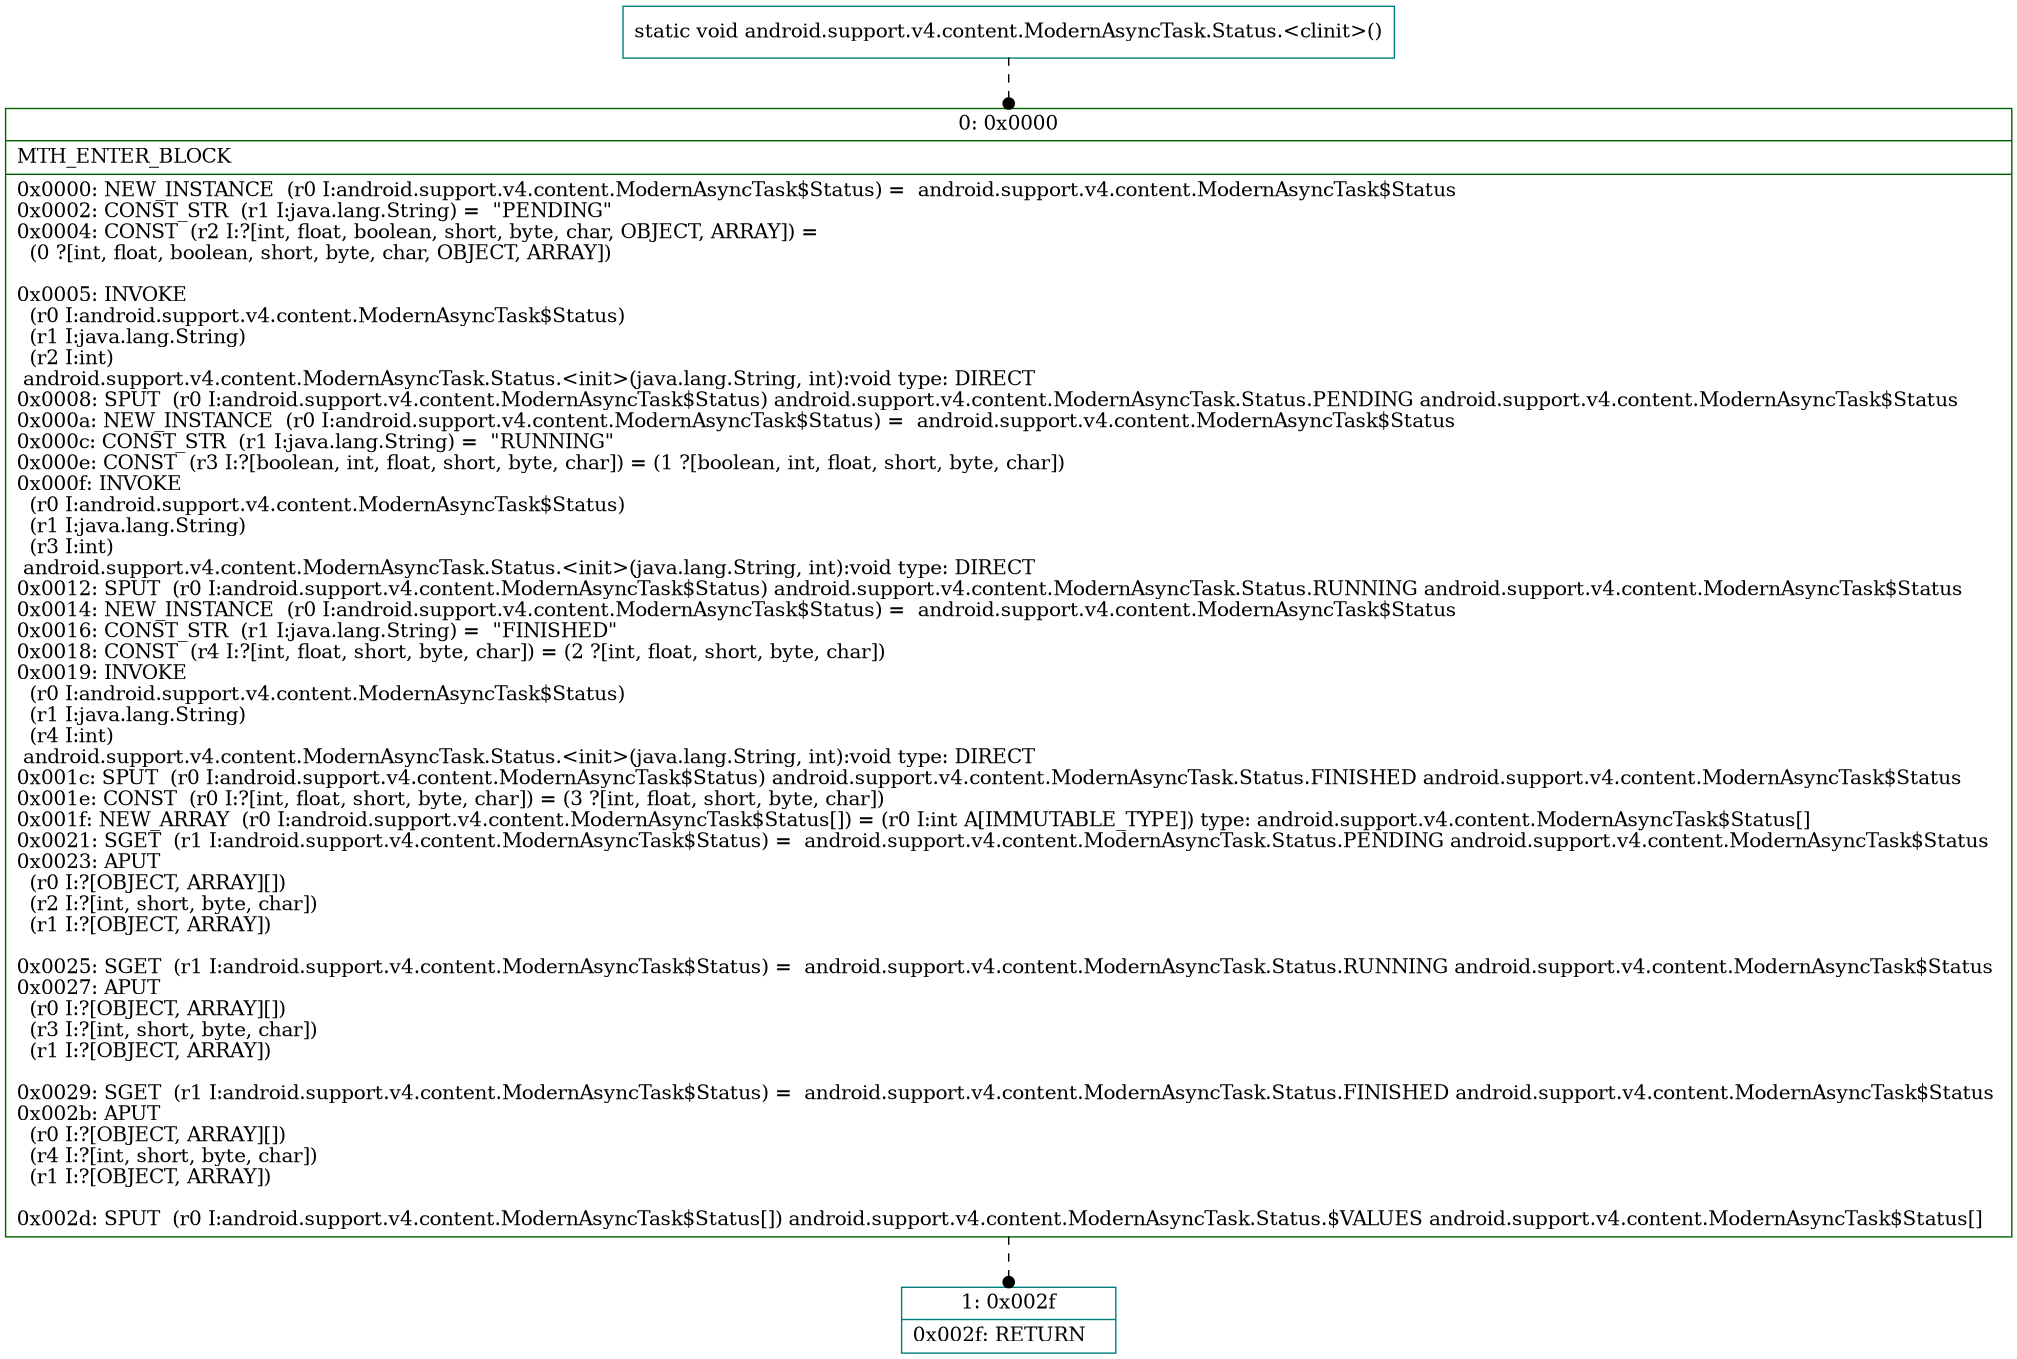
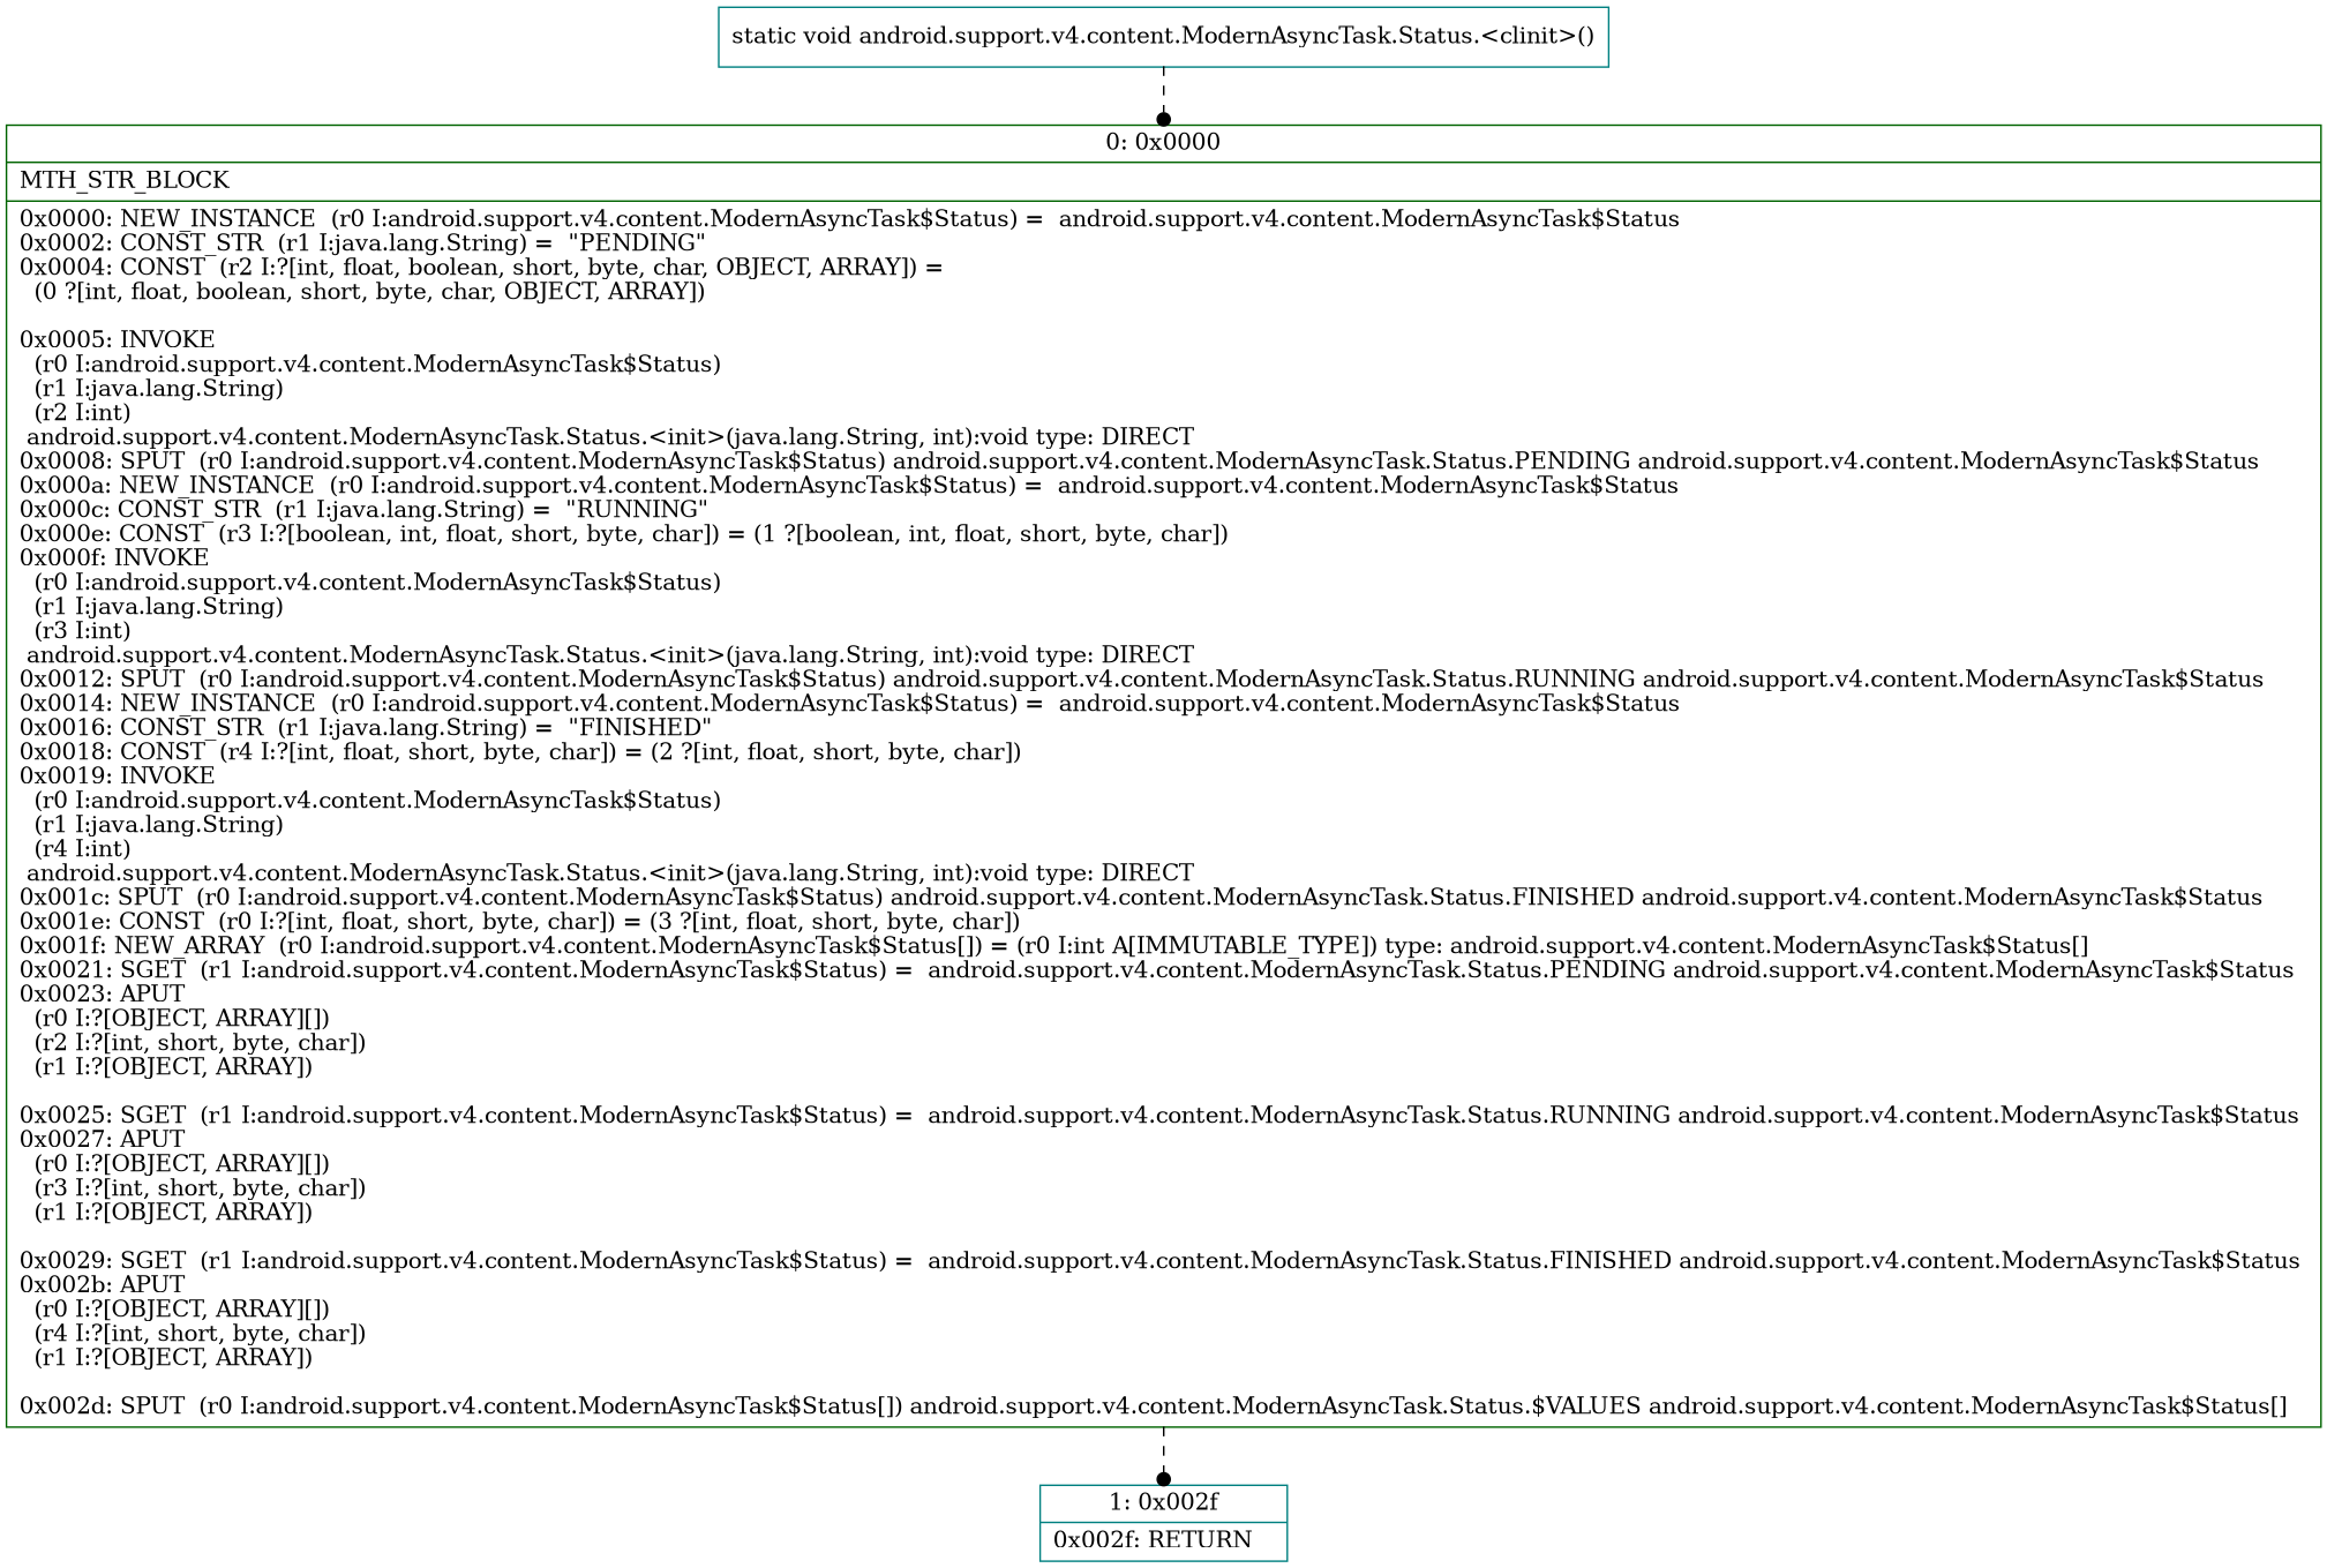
  digraph {
    node [shape=record color=teal]
    edge [style=dashed arrowhead=dot]
-   n1 [label="{0\:\ 0x0000|MTH_ENTER_BLOCK\l|0x0000: NEW_INSTANCE  (r0 I:android.support.v4.content.ModernAsyncTask$Status) =  android.support.v4.content.ModernAsyncTask$Status \l0x0002: CONST_STR  (r1 I:java.lang.String) =  \"PENDING\" \l0x0004: CONST  (r2 I:?[int, float, boolean, short, byte, char, OBJECT, ARRAY]) = \l  (0 ?[int, float, boolean, short, byte, char, OBJECT, ARRAY])\l \l0x0005: INVOKE  \l  (r0 I:android.support.v4.content.ModernAsyncTask$Status)\l  (r1 I:java.lang.String)\l  (r2 I:int)\l android.support.v4.content.ModernAsyncTask.Status.\<init\>(java.lang.String, int):void type: DIRECT \l0x0008: SPUT  (r0 I:android.support.v4.content.ModernAsyncTask$Status) android.support.v4.content.ModernAsyncTask.Status.PENDING android.support.v4.content.ModernAsyncTask$Status \l0x000a: NEW_INSTANCE  (r0 I:android.support.v4.content.ModernAsyncTask$Status) =  android.support.v4.content.ModernAsyncTask$Status \l0x000c: CONST_STR  (r1 I:java.lang.String) =  \"RUNNING\" \l0x000e: CONST  (r3 I:?[boolean, int, float, short, byte, char]) = (1 ?[boolean, int, float, short, byte, char]) \l0x000f: INVOKE  \l  (r0 I:android.support.v4.content.ModernAsyncTask$Status)\l  (r1 I:java.lang.String)\l  (r3 I:int)\l android.support.v4.content.ModernAsyncTask.Status.\<init\>(java.lang.String, int):void type: DIRECT \l0x0012: SPUT  (r0 I:android.support.v4.content.ModernAsyncTask$Status) android.support.v4.content.ModernAsyncTask.Status.RUNNING android.support.v4.content.ModernAsyncTask$Status \l0x0014: NEW_INSTANCE  (r0 I:android.support.v4.content.ModernAsyncTask$Status) =  android.support.v4.content.ModernAsyncTask$Status \l0x0016: CONST_STR  (r1 I:java.lang.String) =  \"FINISHED\" \l0x0018: CONST  (r4 I:?[int, float, short, byte, char]) = (2 ?[int, float, short, byte, char]) \l0x0019: INVOKE  \l  (r0 I:android.support.v4.content.ModernAsyncTask$Status)\l  (r1 I:java.lang.String)\l  (r4 I:int)\l android.support.v4.content.ModernAsyncTask.Status.\<init\>(java.lang.String, int):void type: DIRECT \l0x001c: SPUT  (r0 I:android.support.v4.content.ModernAsyncTask$Status) android.support.v4.content.ModernAsyncTask.Status.FINISHED android.support.v4.content.ModernAsyncTask$Status \l0x001e: CONST  (r0 I:?[int, float, short, byte, char]) = (3 ?[int, float, short, byte, char]) \l0x001f: NEW_ARRAY  (r0 I:android.support.v4.content.ModernAsyncTask$Status[]) = (r0 I:int A[IMMUTABLE_TYPE]) type: android.support.v4.content.ModernAsyncTask$Status[] \l0x0021: SGET  (r1 I:android.support.v4.content.ModernAsyncTask$Status) =  android.support.v4.content.ModernAsyncTask.Status.PENDING android.support.v4.content.ModernAsyncTask$Status \l0x0023: APUT  \l  (r0 I:?[OBJECT, ARRAY][])\l  (r2 I:?[int, short, byte, char])\l  (r1 I:?[OBJECT, ARRAY])\l \l0x0025: SGET  (r1 I:android.support.v4.content.ModernAsyncTask$Status) =  android.support.v4.content.ModernAsyncTask.Status.RUNNING android.support.v4.content.ModernAsyncTask$Status \l0x0027: APUT  \l  (r0 I:?[OBJECT, ARRAY][])\l  (r3 I:?[int, short, byte, char])\l  (r1 I:?[OBJECT, ARRAY])\l \l0x0029: SGET  (r1 I:android.support.v4.content.ModernAsyncTask$Status) =  android.support.v4.content.ModernAsyncTask.Status.FINISHED android.support.v4.content.ModernAsyncTask$Status \l0x002b: APUT  \l  (r0 I:?[OBJECT, ARRAY][])\l  (r4 I:?[int, short, byte, char])\l  (r1 I:?[OBJECT, ARRAY])\l \l0x002d: SPUT  (r0 I:android.support.v4.content.ModernAsyncTask$Status[]) android.support.v4.content.ModernAsyncTask.Status.$VALUES android.support.v4.content.ModernAsyncTask$Status[] \l}" color=darkgreen]
+   n1 [label="{0\:\ 0x0000|MTH_STR_BLOCK\l|0x0000: NEW_INSTANCE  (r0 I:android.support.v4.content.ModernAsyncTask$Status) =  android.support.v4.content.ModernAsyncTask$Status \l0x0002: CONST_STR  (r1 I:java.lang.String) =  \"PENDING\" \l0x0004: CONST  (r2 I:?[int, float, boolean, short, byte, char, OBJECT, ARRAY]) = \l  (0 ?[int, float, boolean, short, byte, char, OBJECT, ARRAY])\l \l0x0005: INVOKE  \l  (r0 I:android.support.v4.content.ModernAsyncTask$Status)\l  (r1 I:java.lang.String)\l  (r2 I:int)\l android.support.v4.content.ModernAsyncTask.Status.\<init\>(java.lang.String, int):void type: DIRECT \l0x0008: SPUT  (r0 I:android.support.v4.content.ModernAsyncTask$Status) android.support.v4.content.ModernAsyncTask.Status.PENDING android.support.v4.content.ModernAsyncTask$Status \l0x000a: NEW_INSTANCE  (r0 I:android.support.v4.content.ModernAsyncTask$Status) =  android.support.v4.content.ModernAsyncTask$Status \l0x000c: CONST_STR  (r1 I:java.lang.String) =  \"RUNNING\" \l0x000e: CONST  (r3 I:?[boolean, int, float, short, byte, char]) = (1 ?[boolean, int, float, short, byte, char]) \l0x000f: INVOKE  \l  (r0 I:android.support.v4.content.ModernAsyncTask$Status)\l  (r1 I:java.lang.String)\l  (r3 I:int)\l android.support.v4.content.ModernAsyncTask.Status.\<init\>(java.lang.String, int):void type: DIRECT \l0x0012: SPUT  (r0 I:android.support.v4.content.ModernAsyncTask$Status) android.support.v4.content.ModernAsyncTask.Status.RUNNING android.support.v4.content.ModernAsyncTask$Status \l0x0014: NEW_INSTANCE  (r0 I:android.support.v4.content.ModernAsyncTask$Status) =  android.support.v4.content.ModernAsyncTask$Status \l0x0016: CONST_STR  (r1 I:java.lang.String) =  \"FINISHED\" \l0x0018: CONST  (r4 I:?[int, float, short, byte, char]) = (2 ?[int, float, short, byte, char]) \l0x0019: INVOKE  \l  (r0 I:android.support.v4.content.ModernAsyncTask$Status)\l  (r1 I:java.lang.String)\l  (r4 I:int)\l android.support.v4.content.ModernAsyncTask.Status.\<init\>(java.lang.String, int):void type: DIRECT \l0x001c: SPUT  (r0 I:android.support.v4.content.ModernAsyncTask$Status) android.support.v4.content.ModernAsyncTask.Status.FINISHED android.support.v4.content.ModernAsyncTask$Status \l0x001e: CONST  (r0 I:?[int, float, short, byte, char]) = (3 ?[int, float, short, byte, char]) \l0x001f: NEW_ARRAY  (r0 I:android.support.v4.content.ModernAsyncTask$Status[]) = (r0 I:int A[IMMUTABLE_TYPE]) type: android.support.v4.content.ModernAsyncTask$Status[] \l0x0021: SGET  (r1 I:android.support.v4.content.ModernAsyncTask$Status) =  android.support.v4.content.ModernAsyncTask.Status.PENDING android.support.v4.content.ModernAsyncTask$Status \l0x0023: APUT  \l  (r0 I:?[OBJECT, ARRAY][])\l  (r2 I:?[int, short, byte, char])\l  (r1 I:?[OBJECT, ARRAY])\l \l0x0025: SGET  (r1 I:android.support.v4.content.ModernAsyncTask$Status) =  android.support.v4.content.ModernAsyncTask.Status.RUNNING android.support.v4.content.ModernAsyncTask$Status \l0x0027: APUT  \l  (r0 I:?[OBJECT, ARRAY][])\l  (r3 I:?[int, short, byte, char])\l  (r1 I:?[OBJECT, ARRAY])\l \l0x0029: SGET  (r1 I:android.support.v4.content.ModernAsyncTask$Status) =  android.support.v4.content.ModernAsyncTask.Status.FINISHED android.support.v4.content.ModernAsyncTask$Status \l0x002b: APUT  \l  (r0 I:?[OBJECT, ARRAY][])\l  (r4 I:?[int, short, byte, char])\l  (r1 I:?[OBJECT, ARRAY])\l \l0x002d: SPUT  (r0 I:android.support.v4.content.ModernAsyncTask$Status[]) android.support.v4.content.ModernAsyncTask.Status.$VALUES android.support.v4.content.ModernAsyncTask$Status[] \l}" color=darkgreen]
    n2 [label="{1\:\ 0x002f|0x002f: RETURN   \l}"]
    n3 [label="{static void android.support.v4.content.ModernAsyncTask.Status.\<clinit\>() }"]
    n1 -> n2
    n3 -> n1
  }
